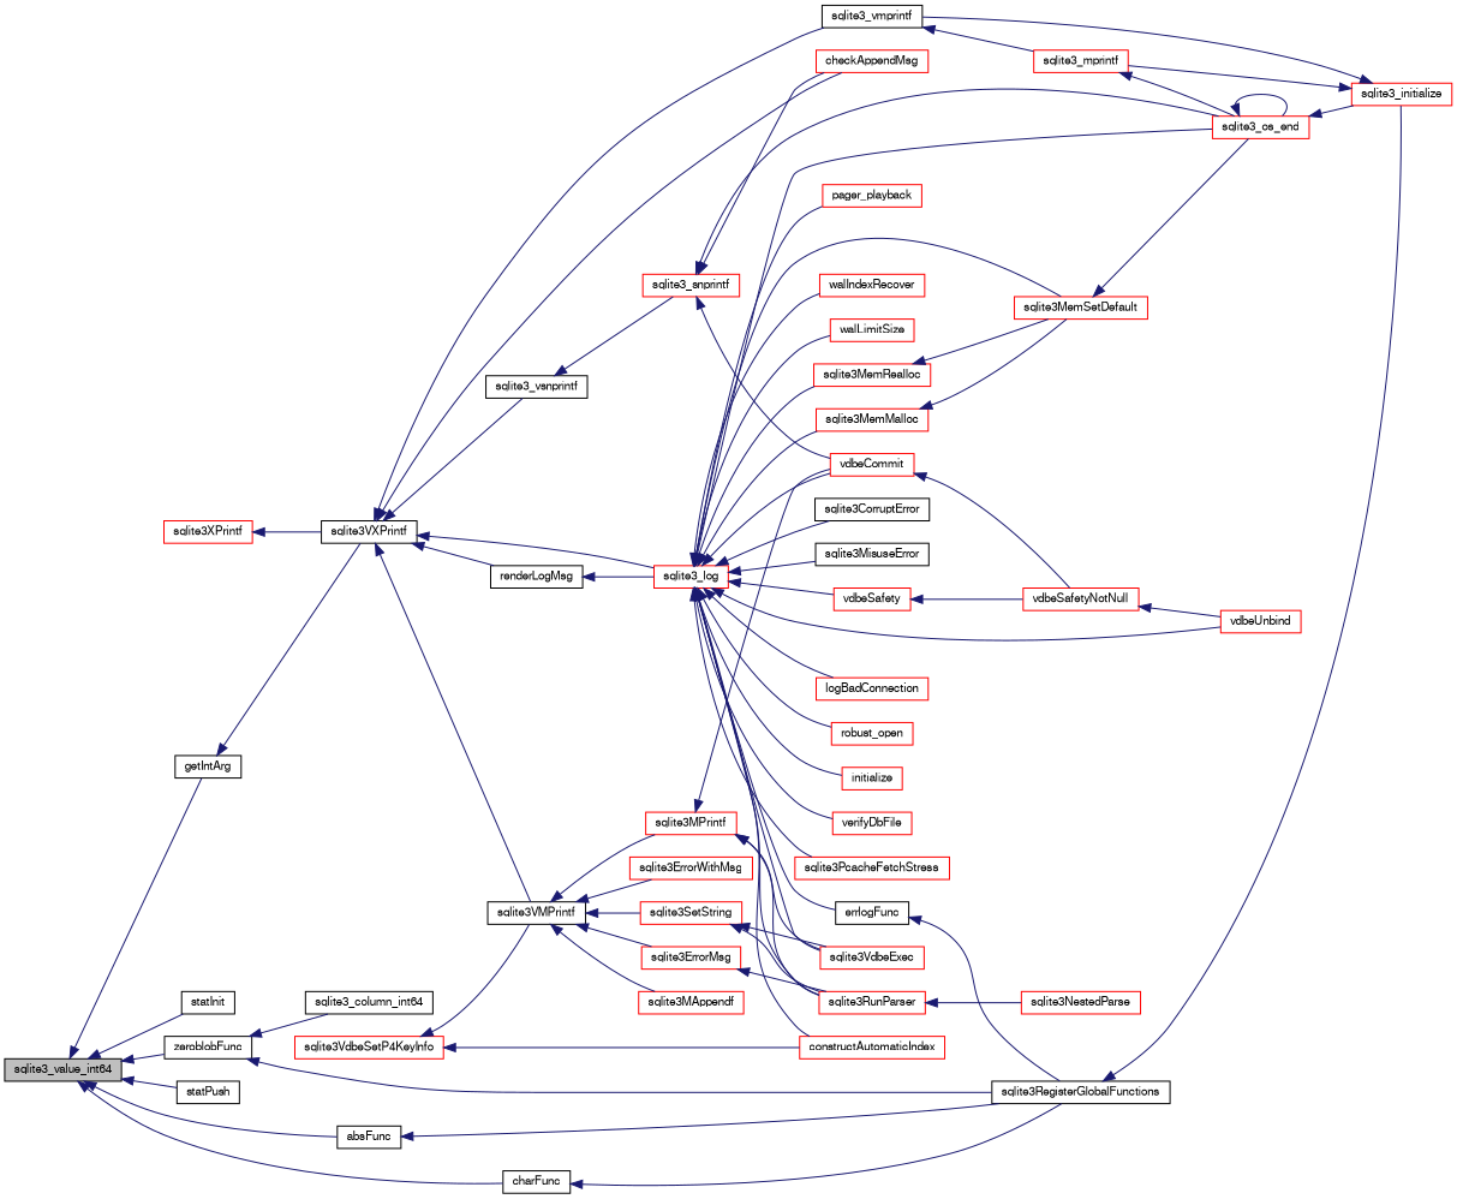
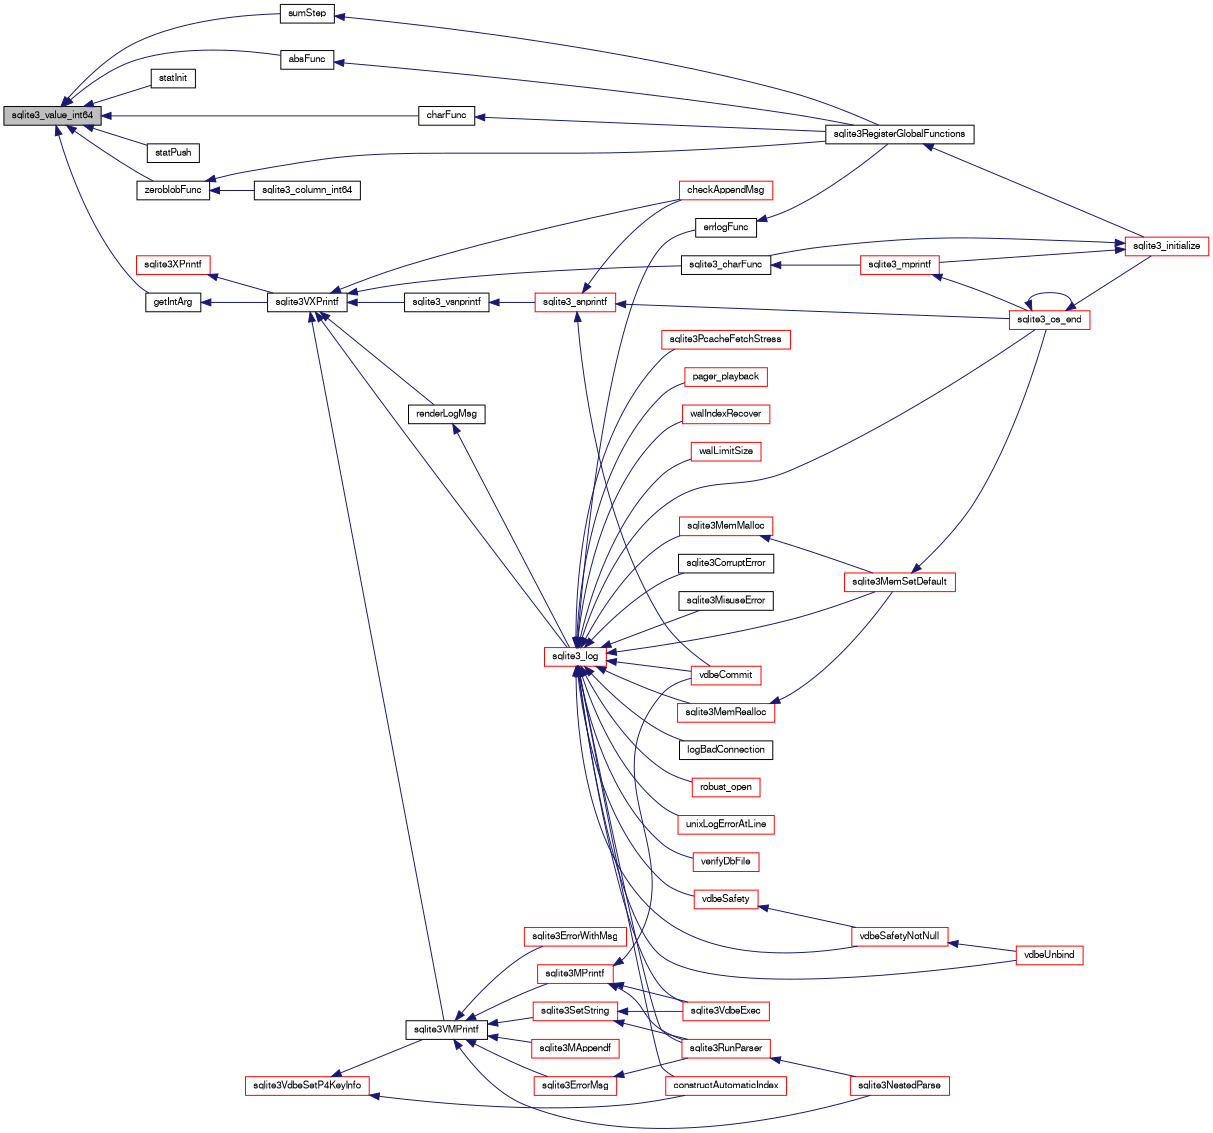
  digraph {
    rankdir=LR
    node [color=red fillcolor=white fontname=FreeSans fontsize=10 shape=record style=filled]
    edge [color=midnightblue dir=back fontname=FreeSans fontsize=10 labelfontname=FreeSans labelfontsize=10 style=solid]
    n1 [color=black fillcolor=grey75 fontcolor=black height=0.2 label=sqlite3_value_int64 width=0.4]
    n2 [color=black height=0.2 label=getIntArg width=0.4]
    n3 [color=black height=0.2 label=statInit width=0.4]
    n4 [color=black height=0.2 label=statPush width=0.4]
    n5 [color=black height=0.2 label=absFunc width=0.4]
    n6 [color=black height=0.2 label=charFunc width=0.4]
    n7 [color=black height=0.2 label=zeroblobFunc width=0.4]
+   n8 [color=black height=0.2 label=sumStep width=0.4]
    n9 [color=black height=0.2 label=sqlite3VXPrintf width=0.4]
    n10 [color=black height=0.2 label=sqlite3_column_int64 width=0.4]
    n11 [color=black height=0.2 label=sqlite3RegisterGlobalFunctions width=0.4]
    n12 [color=black height=0.2 label=sqlite3VMPrintf width=0.4]
-   n13 [color=black height=0.2 label=sqlite3_vmprintf width=0.4]
+   n13 [color=black height=0.2 label=sqlite3_charFunc width=0.4]
    n14 [color=black height=0.2 label=sqlite3_vsnprintf width=0.4]
    n15 [height=0.2 label=checkAppendMsg width=0.4]
    n16 [color=black height=0.2 label=renderLogMsg width=0.4]
    n17 [height=0.2 label=sqlite3_log width=0.4]
    n18 [height=0.2 label=sqlite3SetString width=0.4]
    n19 [height=0.2 label=sqlite3NestedParse width=0.4]
    n20 [height=0.2 label=sqlite3MPrintf width=0.4]
    n21 [height=0.2 label=sqlite3MAppendf width=0.4]
    n22 [height=0.2 label=sqlite3ErrorWithMsg width=0.4]
    n23 [height=0.2 label=sqlite3ErrorMsg width=0.4]
    n24 [height=0.2 label=sqlite3_mprintf width=0.4]
    n25 [height=0.2 label=sqlite3_snprintf width=0.4]
    n26 [height=0.2 label=sqlite3VdbeExec width=0.4]
    n27 [height=0.2 label=sqlite3RunParser width=0.4]
    n28 [height=0.2 label=vdbeCommit width=0.4]
    n29 [height=0.2 label=constructAutomaticIndex width=0.4]
    n30 [height=0.2 label=sqlite3_os_end width=0.4]
    n31 [height=0.2 label=sqlite3MemMalloc width=0.4]
    n32 [height=0.2 label=sqlite3MemSetDefault width=0.4]
    n33 [height=0.2 label=sqlite3MemRealloc width=0.4]
-   n34 [height=0.2 label=logBadConnection width=0.4]
+   n34 [color=black height=0.2 label=logBadConnection width=0.4]
    n35 [height=0.2 label=robust_open width=0.4]
-   n36 [height=0.2 label=initialize width=0.4]
+   n36 [height=0.2 label=unixLogErrorAtLine width=0.4]
    n37 [height=0.2 label=verifyDbFile width=0.4]
    n38 [height=0.2 label=sqlite3PcacheFetchStress width=0.4]
    n39 [height=0.2 label=pager_playback width=0.4]
    n40 [height=0.2 label=walIndexRecover width=0.4]
    n41 [height=0.2 label=walLimitSize width=0.4]
    n42 [height=0.2 label=vdbeSafety width=0.4]
    n43 [height=0.2 label=vdbeSafetyNotNull width=0.4]
    n44 [height=0.2 label=vdbeUnbind width=0.4]
    n45 [color=black height=0.2 label=errlogFunc width=0.4]
    n46 [color=black height=0.2 label=sqlite3CorruptError width=0.4]
    n47 [color=black height=0.2 label=sqlite3MisuseError width=0.4]
    n48 [height=0.2 label=sqlite3XPrintf width=0.4]
    n49 [height=0.2 label=sqlite3VdbeSetP4KeyInfo width=0.4]
    n50 [height=0.2 label=sqlite3_initialize width=0.4]
    n1 -> n2
    n1 -> n3
    n1 -> n4
    n1 -> n5
    n1 -> n6
    n1 -> n7
+   n1 -> n8
    n2 -> n9
    n5 -> n11
    n6 -> n11
    n7 -> n10
    n7 -> n11
+   n8 -> n11
    n9 -> n12
    n9 -> n13
    n9 -> n14
    n9 -> n15
    n9 -> n16
    n9 -> n17
    n11 -> n50
    n12 -> n18
+   n12 -> n19
    n12 -> n20
    n12 -> n21
    n12 -> n22
    n12 -> n23
    n13 -> n24
    n14 -> n25
    n16 -> n17
    n17 -> n26
    n17 -> n27
    n17 -> n28
    n17 -> n29
    n17 -> n30
    n17 -> n31
    n17 -> n32
    n17 -> n33
    n17 -> n34
    n17 -> n35
    n17 -> n36
    n17 -> n37
    n17 -> n38
    n17 -> n39
    n17 -> n40
    n17 -> n41
    n17 -> n42
-   n28 -> n43
+   n17 -> n43
    n17 -> n44
    n17 -> n45
    n17 -> n46
    n17 -> n47
    n18 -> n26
    n18 -> n27
    n20 -> n26
    n20 -> n27
    n20 -> n28
    n23 -> n27
    n24 -> n30
    n25 -> n15
    n25 -> n28
    n25 -> n30
    n27 -> n19
    n30 -> n30
    n30 -> n50
    n31 -> n32
    n32 -> n30
    n33 -> n32
    n42 -> n43
    n43 -> n44
    n45 -> n11
    n48 -> n9
    n49 -> n12
    n49 -> n29
    n50 -> n13
    n50 -> n24
  }
